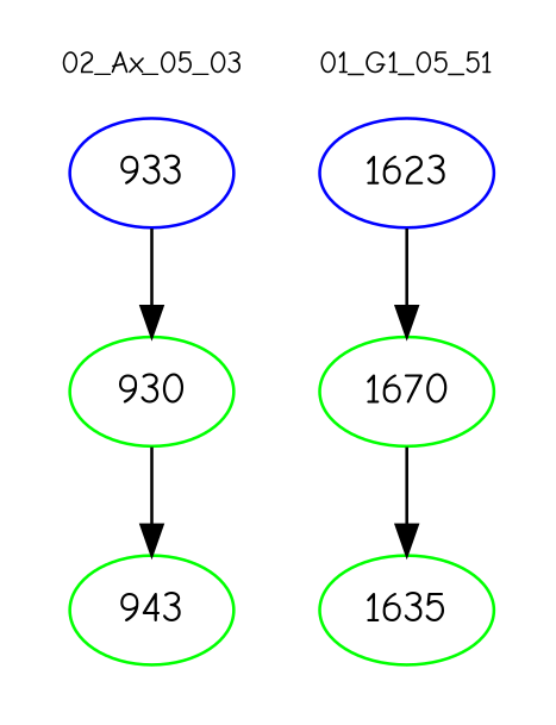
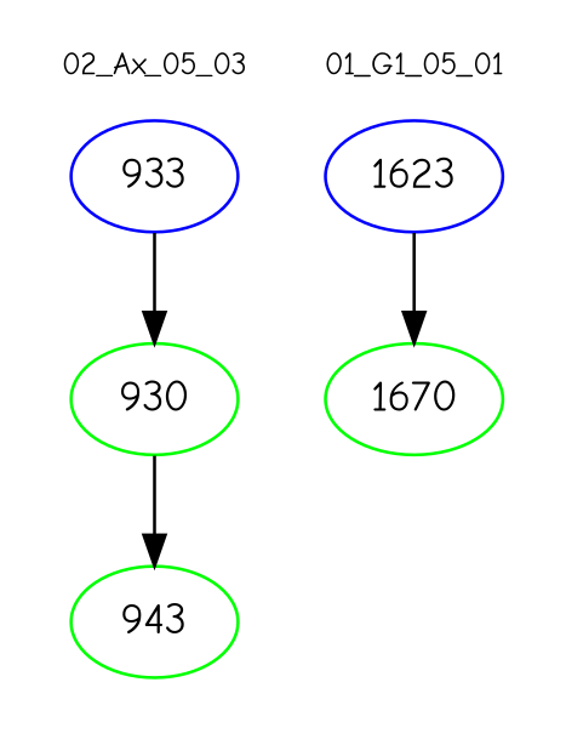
  digraph {
    fontname="Comic Neue"
    node [color=green fontname="Comic Neue"]
    edge [color=black fontname="Comic Neue"]
    n1 [color=blue label=933]
    n2 [label=930]
    n3 [label=943]
    n4 [color=blue label=1623]
    n5 [label=1670]
-   n6 [label=1635]
    subgraph cluster_1 {
      color=white
      fontsize=10
      label="02_Ax_05_03"
      n1
      n2
      n3
    }
    subgraph cluster_2 {
      color=white
      fontsize=10
-     label="01_G1_05_51"
+     label="01_G1_05_01"
      n4
      n5
-     n6
    }
    n1 -> n2
    n2 -> n3
    n4 -> n5
-   n5 -> n6
  }
